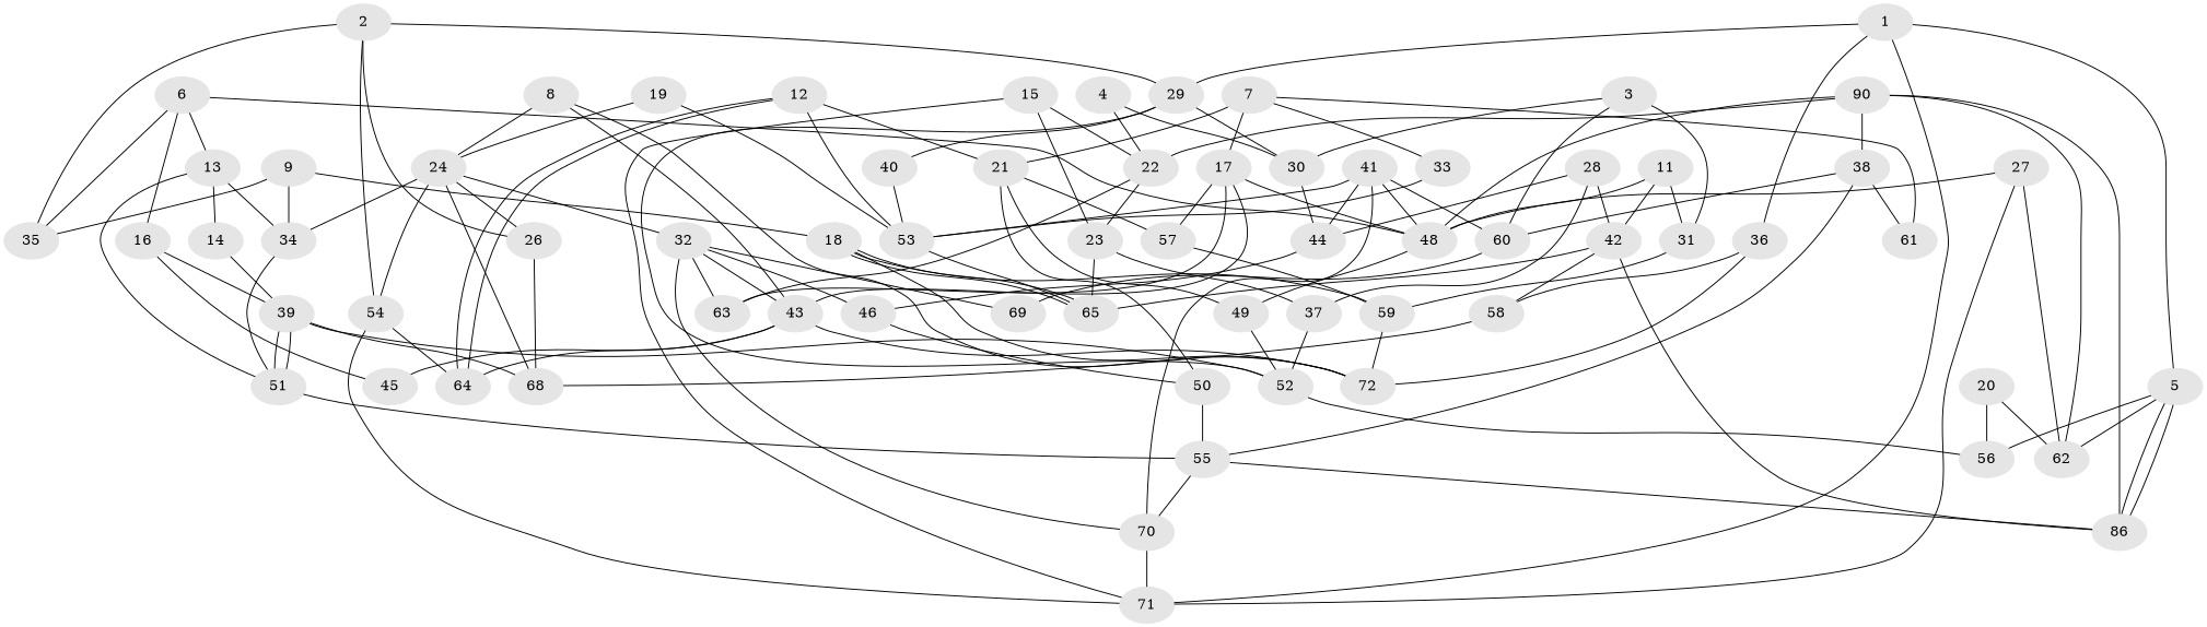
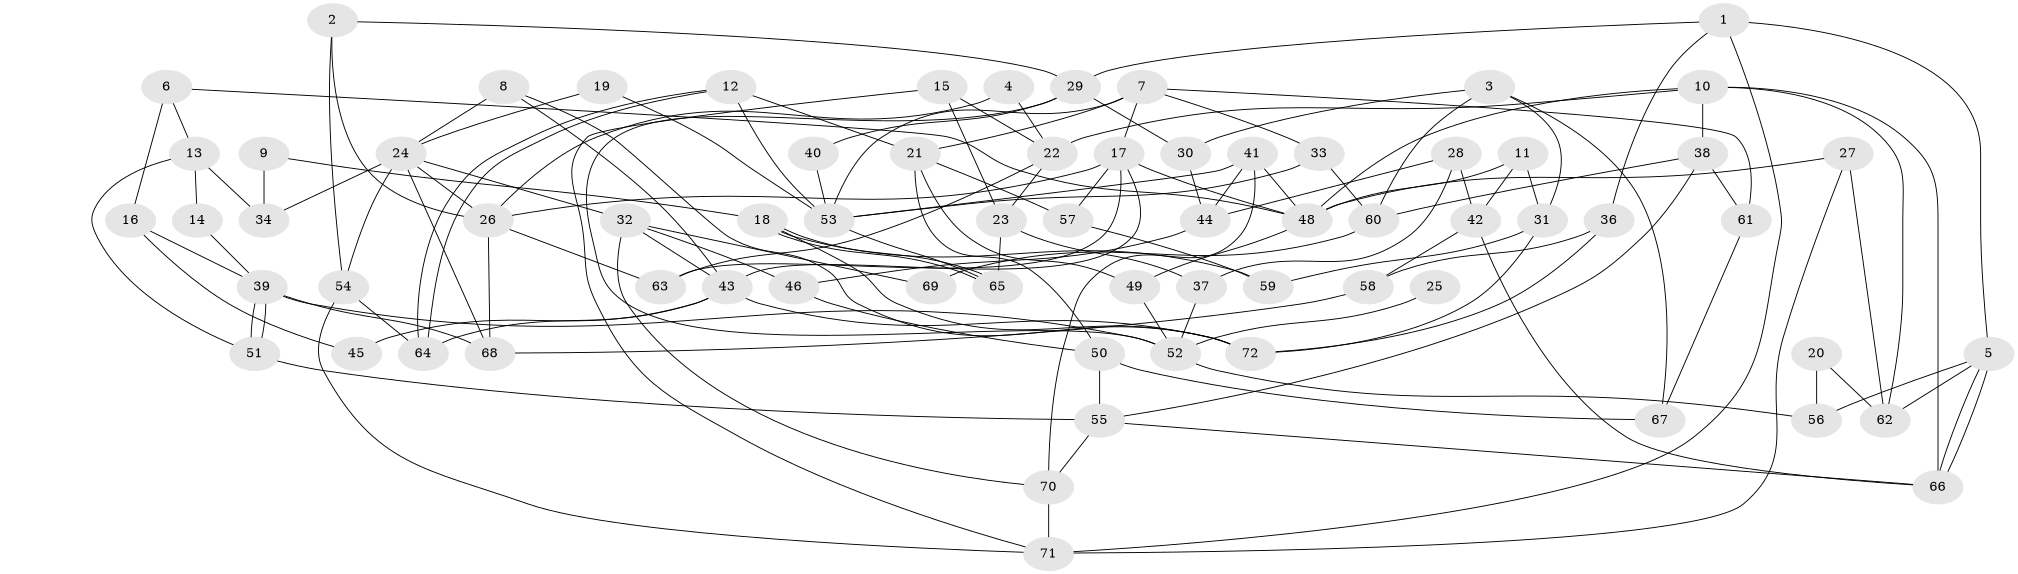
  graph {
    node [color=gray90 style=filled]
    1
    5
    29
    36
    71
    56
    62
-   66 [label=86]
+   66
    30
    52
    40
    72
    58
    2
    26
-   35
    54
    68
    64
    3
    31
    60
+   67
    44
    59
    69
    4
    22
    23
    63
    6
    13
    16
    48
    34
    14
    51
    39
    45
    49
    7
    17
    21
    33
    53
    61
    43
    57
    50
    65
    8
    24
    32
    9
    18
-   10 [label=90]
+   10
    38
    55
    11
    42
    12
+   25
    15
    37
    46
    19
    20
    70
    27
    28
    41
    1 -- 5
    1 -- 29
    1 -- 36
    1 -- 71
    5 -- 56
    5 -- 62
    5 -- 66
    5 -- 66
    29 -- 30
    29 -- 52
    29 -- 40
    36 -- 72
    36 -- 58
    30 -- 44
    52 -- 56
    40 -- 53
    58 -- 68
    2 -- 29
    2 -- 26
-   2 -- 35
    2 -- 54
    26 -- 68
    54 -- 71
    54 -- 64
    3 -- 30
    3 -- 31
    3 -- 60
+   3 -- 67
    31 -- 59
    60 -- 69
    44 -- 46
-   59 -- 72
-   4 -- 30
+   31 -- 72
+   4 -- 26
    4 -- 22
    22 -- 23
    22 -- 63
    23 -- 65
    23 -- 37
-   6 -- 35
    6 -- 13
    6 -- 16
    6 -- 48
    13 -- 34
    13 -- 14
    13 -- 51
    16 -- 39
    16 -- 45
    48 -- 49
-   34 -- 51
    14 -- 39
    51 -- 55
    39 -- 52
    39 -- 68
    39 -- 51
    39 -- 51
    49 -- 52
    7 -- 17
    7 -- 21
    7 -- 33
+   7 -- 53
    7 -- 61
+   17 -- 26
    17 -- 63
    17 -- 48
    17 -- 43
    17 -- 57
    21 -- 49
    21 -- 57
    21 -- 50
    33 -- 53
    53 -- 65
+   61 -- 67
    43 -- 72
    43 -- 64
    43 -- 45
    57 -- 59
+   50 -- 67
    50 -- 55
    8 -- 72
    8 -- 43
    8 -- 24
    24 -- 26
    24 -- 54
    24 -- 68
    24 -- 34
    24 -- 32
    32 -- 69
-   32 -- 63
+   26 -- 63
    32 -- 43
    32 -- 46
    32 -- 70
-   9 -- 35
    9 -- 34
    9 -- 18
    18 -- 72
    18 -- 59
    18 -- 65
    18 -- 65
    10 -- 62
    10 -- 66
    10 -- 22
    10 -- 48
    10 -- 38
    38 -- 60
    38 -- 61
    38 -- 55
    55 -- 66
    55 -- 70
    11 -- 31
    11 -- 48
    11 -- 42
    42 -- 66
    42 -- 58
-   42 -- 65
    12 -- 64
    12 -- 64
    12 -- 21
    12 -- 53
+   25 -- 52
    15 -- 71
    15 -- 22
    15 -- 23
    37 -- 52
    46 -- 50
    19 -- 53
    19 -- 24
    20 -- 56
    20 -- 62
    70 -- 71
    27 -- 71
    27 -- 62
    27 -- 48
    28 -- 44
    28 -- 42
    28 -- 37
-   41 -- 60
+   33 -- 60
    41 -- 44
    41 -- 48
    41 -- 53
    41 -- 70
  }
